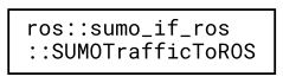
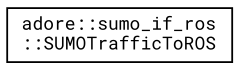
  digraph {
    rankdir=LR
    fontname="Roboto Mono"
-   n1 [color=black fillcolor=white fontname="Roboto Mono" fontsize=10 height=0.2 label="ros::sumo_if_ros\l::SUMOTrafficToROS" shape=record style=filled width=0.4]
+   n1 [color=black fillcolor=white fontname="Roboto Mono" fontsize=10 height=0.2 label="adore::sumo_if_ros\l::SUMOTrafficToROS" shape=record style=filled width=0.4]
  }
